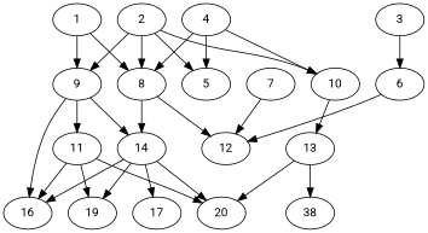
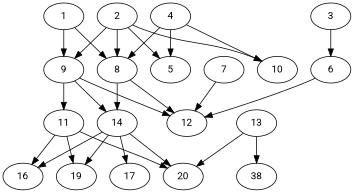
  digraph {
    fontname=Roboto
    node [alpha=0.18 fontname=Roboto]
    edge [fontname=Roboto]
    1 [expect_size=39081984]
    8 [alpha=0.15 expect_size=8356864]
    9 [alpha=0.14 expect_size=15190016]
    6 [alpha=0.10 expect_size=21117952]
    12 [alpha=0.03 expect_size=16417792]
    14 [alpha=0.13 expect_size=14102528]
    11 [alpha=0.02 expect_size=22044672]
    16 [alpha=0.19 expect_size=28726272]
    19 [alpha=0.13 expect_size=11783168]
    20 [alpha=0.08 expect_size=44622848]
    17 [expect_size=52255744]
    2 [alpha=0.09 expect_size=8399872]
    5 [alpha=0.19 expect_size=31340544]
    10 [expect_size=29024256]
    7 [alpha=0.07 expect_size=33094656]
    13 [alpha=0.11 expect_size=38171648]
    n17 [alpha=0.08 expect_size=22607872 label=38]
    3 [alpha=0.10 expect_size=10840064]
    4 [alpha=0.08 expect_size=22112256]
    1 -> 8
    1 -> 9
    8 -> 12
    8 -> 14
-   9 -> 16
+   9 -> 12
    9 -> 14
    9 -> 11
    6 -> 12
    14 -> 16
    14 -> 19
    14 -> 20
    14 -> 17
    11 -> 16
    11 -> 19
    11 -> 20
    2 -> 8
    2 -> 9
    2 -> 5
    2 -> 10
-   10 -> 13
    7 -> 12
    13 -> 20
    13 -> n17
    3 -> 6
    4 -> 8
    4 -> 5
    4 -> 10
  }
